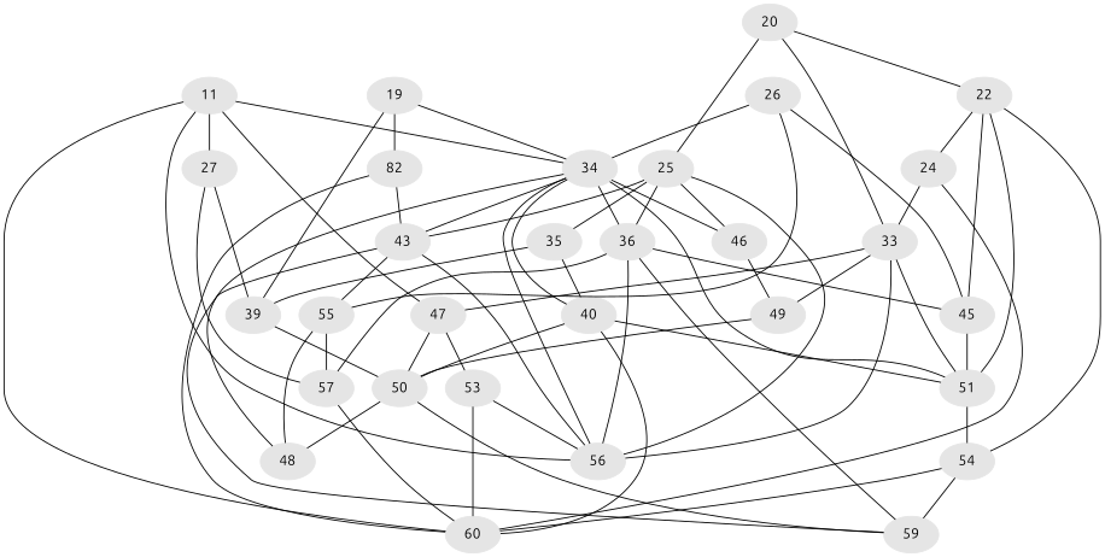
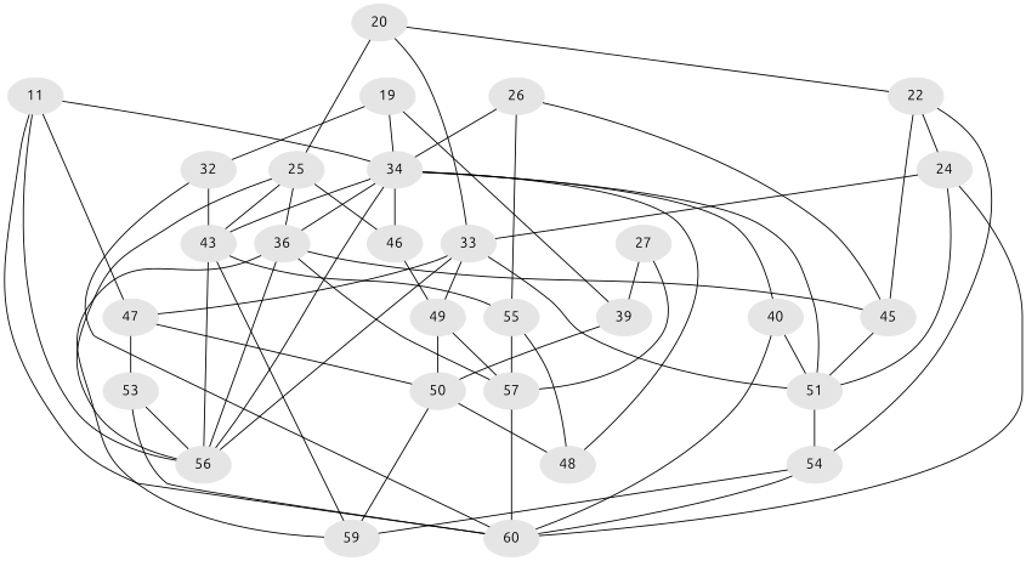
  graph {
    fontname=Ubuntu
    node [color=gray90 fontname=Ubuntu style=filled]
    edge [fontname=Ubuntu]
    11 [super="+5"]
    27
    34 [super="+15+21+31"]
    47
    56 [super="+28"]
    60 [super="+16+48"]
    39
    57 [super="+44"]
    51 [super="+37+41+29"]
    36 [super="+18"]
    43 [super="+42+23"]
    46
    40 [super="+13+17"]
    n14 [label=48]
    53
    50 [super="+3+38"]
-   32 [super="+10" label=82]
+   32 [super="+10"]
    19
    20
    22
    25 [super="+8"]
    33 [super="+1+14"]
    24 [super="+2"]
    45
    54 [super="+52"]
-   35
    49
    59 [super="+30"]
    55
    26
-   11 -- 27 [weight=2]
    11 -- 34
    11 -- 47
    11 -- 56
    11 -- 60
    27 -- 39
    27 -- 57
    34 -- 56
    34 -- 51 [weight=2]
    34 -- 36
    34 -- 43 [weight=2]
    34 -- 46 [weight=2]
    34 -- 40
    34 -- n14
    47 -- 53
    47 -- 50
    39 -- 50
    57 -- 60
    51 -- 54 [weight=2]
    36 -- 56
    36 -- 57 [weight=2]
    36 -- 45
    36 -- 59 [weight=2]
    43 -- 56
    43 -- 59
    43 -- 55
    46 -- 49
    40 -- 60
    40 -- 51 [weight=3]
-   40 -- 50 [weight=2]
    53 -- 56
    53 -- 60
    50 -- n14 [weight=2]
    50 -- 59
    32 -- 60 [weight=2]
    32 -- 43 [weight=2]
    19 -- 34
    19 -- 39
    19 -- 32 [weight=2]
    20 -- 22
    20 -- 25 [weight=2]
    20 -- 33
    22 -- 24
    22 -- 45
    22 -- 54
    25 -- 56
    25 -- 36
    25 -- 43
    25 -- 46
-   25 -- 35 [weight=2]
    33 -- 47
    33 -- 56 [weight=2]
    33 -- 51
    33 -- 49
    24 -- 60 [weight=2]
-   22 -- 51
+   24 -- 51
    24 -- 33 [weight=2]
    45 -- 51
    54 -- 60
    54 -- 59 [weight=2]
-   35 -- 39
-   35 -- 40
+   49 -- 57
    49 -- 50
    55 -- 57
    55 -- n14
    26 -- 34 [weight=2]
    26 -- 45
    26 -- 55
  }
